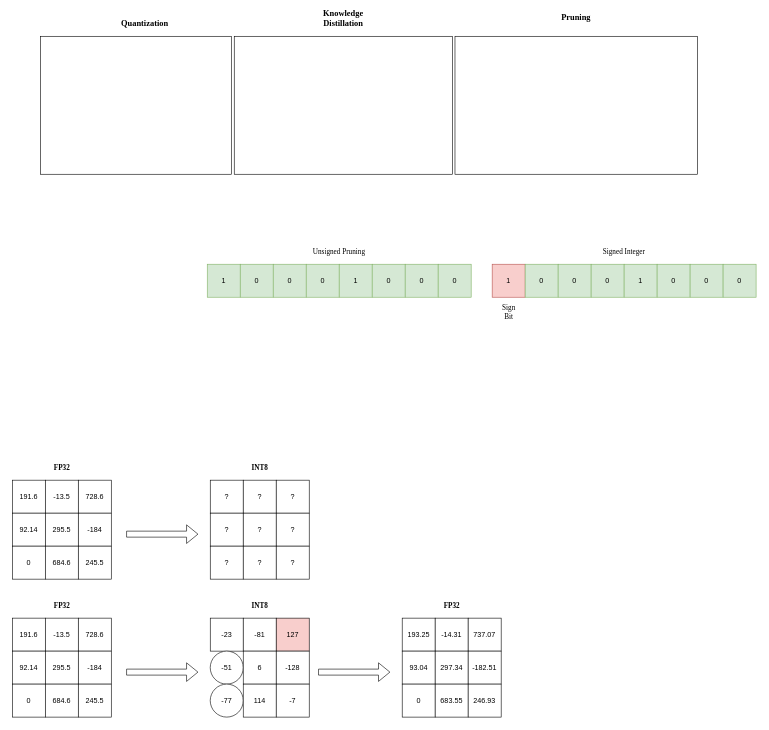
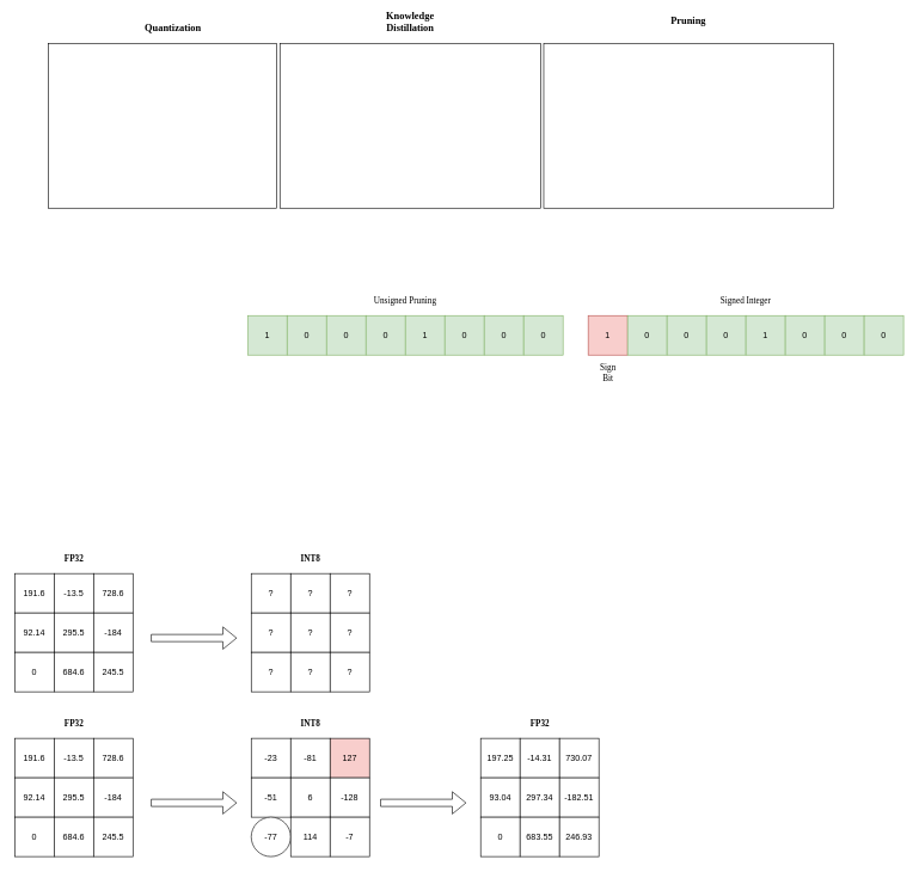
  <mxCell id="0" />
  <mxCell id="1" parent="0" />
  <mxCell id="2" value="" style="group" parent="1" vertex="1" connectable="0"><mxGeometry x="67" y="20" width="1095.06" height="270" as="geometry" /></mxCell>
  <mxCell id="3" value="" style="shape=image;verticalLabelPosition=bottom;labelBackgroundColor=#ffffff;verticalAlign=top;aspect=fixed;imageAspect=0;image=https://substackcdn.com/image/fetch/f_auto,q_auto:good,fl_progressive:steep/https%3A%2F%2Fsubstack-post-media.s3.amazonaws.com%2Fpublic%2Fimages%2F782beaa8-340f-45b8-ba7f-20491f66867a_1172x848.png;imageBorder=#000000;" parent="2" vertex="1"><mxGeometry y="40" width="318.09" height="230" as="geometry" /></mxCell>
  <mxCell id="4" value="" style="shape=image;verticalLabelPosition=bottom;labelBackgroundColor=#ffffff;verticalAlign=top;aspect=fixed;imageAspect=0;image=https://editor.analyticsvidhya.com/uploads/30818Knowledge%20Distillation%20Flow%20Chart%201.2.jpg;imageBorder=#000000;" parent="2" vertex="1"><mxGeometry x="323" y="40" width="363.53" height="230" as="geometry" /></mxCell>
  <mxCell id="5" value="" style="shape=image;verticalLabelPosition=bottom;labelBackgroundColor=#ffffff;verticalAlign=top;aspect=fixed;imageAspect=0;image=https://miro.medium.com/v2/resize:fit:967/1*rw2zAHw9Xlm7nSq1PCKbzQ.png;imageBorder=#000000;" parent="2" vertex="1"><mxGeometry x="691" y="40" width="404.06" height="230" as="geometry" /></mxCell>
  <mxCell id="6" value="&lt;font style=&quot;font-size: 14px&quot; face=&quot;Verdana&quot;&gt;&lt;b&gt;Quantization&lt;/b&gt;&lt;/font&gt;" style="text;html=1;strokeColor=none;fillColor=none;align=center;verticalAlign=middle;whiteSpace=wrap;rounded=0;" parent="2" vertex="1"><mxGeometry x="154.04" y="10" width="40" height="20" as="geometry" /></mxCell>
  <mxCell id="7" value="&lt;font style=&quot;font-size: 14px&quot; face=&quot;Verdana&quot;&gt;&lt;b&gt;Knowledge Distillation&lt;/b&gt;&lt;/font&gt;" style="text;html=1;strokeColor=none;fillColor=none;align=center;verticalAlign=middle;whiteSpace=wrap;rounded=0;" parent="2" vertex="1"><mxGeometry x="484.77" width="40" height="20" as="geometry" /></mxCell>
  <mxCell id="8" value="&lt;font style=&quot;font-size: 14px&quot; face=&quot;Verdana&quot;&gt;&lt;b&gt;Pruning&lt;/b&gt;&lt;/font&gt;" style="text;html=1;strokeColor=none;fillColor=none;align=center;verticalAlign=middle;whiteSpace=wrap;rounded=0;" parent="2" vertex="1"><mxGeometry x="873.03" width="40" height="20" as="geometry" /></mxCell>
  <mxCell id="9" value="" style="group" parent="1" vertex="1" connectable="0"><mxGeometry x="345" y="410" width="915" height="120" as="geometry" /></mxCell>
  <mxCell id="10" value="" style="group" parent="9" vertex="1" connectable="0"><mxGeometry width="440" height="85" as="geometry" /></mxCell>
  <mxCell id="11" value="&lt;font face=&quot;Verdana&quot;&gt;Unsigned Pruning&lt;/font&gt;" style="text;html=1;strokeColor=none;fillColor=none;align=center;verticalAlign=middle;whiteSpace=wrap;rounded=0;" parent="10" vertex="1"><mxGeometry x="160" width="120" height="20" as="geometry" /></mxCell>
  <mxCell id="12" value="" style="group" parent="10" vertex="1" connectable="0"><mxGeometry y="30" width="440" height="55" as="geometry" /></mxCell>
  <mxCell id="13" value="1" style="rounded=0;whiteSpace=wrap;html=1;fillColor=#d5e8d4;strokeColor=#82b366;" parent="12" vertex="1"><mxGeometry width="55" height="55" as="geometry" /></mxCell>
  <mxCell id="14" value="0" style="rounded=0;whiteSpace=wrap;html=1;fillColor=#d5e8d4;strokeColor=#82b366;" parent="12" vertex="1"><mxGeometry x="55" width="55" height="55" as="geometry" /></mxCell>
  <mxCell id="15" value="0" style="rounded=0;whiteSpace=wrap;html=1;fillColor=#d5e8d4;strokeColor=#82b366;" parent="12" vertex="1"><mxGeometry x="110" width="55" height="55" as="geometry" /></mxCell>
  <mxCell id="16" value="0" style="rounded=0;whiteSpace=wrap;html=1;fillColor=#d5e8d4;strokeColor=#82b366;" parent="12" vertex="1"><mxGeometry x="165" width="55" height="55" as="geometry" /></mxCell>
  <mxCell id="17" value="1" style="rounded=0;whiteSpace=wrap;html=1;fillColor=#d5e8d4;strokeColor=#82b366;" parent="12" vertex="1"><mxGeometry x="220" width="55" height="55" as="geometry" /></mxCell>
  <mxCell id="18" value="0" style="rounded=0;whiteSpace=wrap;html=1;fillColor=#d5e8d4;strokeColor=#82b366;" parent="12" vertex="1"><mxGeometry x="275" width="55" height="55" as="geometry" /></mxCell>
  <mxCell id="19" value="0" style="rounded=0;whiteSpace=wrap;html=1;fillColor=#d5e8d4;strokeColor=#82b366;" parent="12" vertex="1"><mxGeometry x="330" width="55" height="55" as="geometry" /></mxCell>
  <mxCell id="20" value="0" style="rounded=0;whiteSpace=wrap;html=1;fillColor=#d5e8d4;strokeColor=#82b366;" parent="12" vertex="1"><mxGeometry x="385" width="55" height="55" as="geometry" /></mxCell>
  <mxCell id="21" value="" style="group" parent="9" vertex="1" connectable="0"><mxGeometry x="475" width="440" height="85" as="geometry" /></mxCell>
  <mxCell id="22" value="&lt;font face=&quot;Verdana&quot;&gt;Signed Integer&lt;/font&gt;" style="text;html=1;strokeColor=none;fillColor=none;align=center;verticalAlign=middle;whiteSpace=wrap;rounded=0;" parent="21" vertex="1"><mxGeometry x="160" width="120" height="20" as="geometry" /></mxCell>
  <mxCell id="23" value="" style="group" parent="21" vertex="1" connectable="0"><mxGeometry y="30" width="440" height="55" as="geometry" /></mxCell>
  <mxCell id="24" value="1" style="rounded=0;whiteSpace=wrap;html=1;fillColor=#f8cecc;strokeColor=#b85450;" parent="23" vertex="1"><mxGeometry width="55" height="55" as="geometry" /></mxCell>
  <mxCell id="25" value="0" style="rounded=0;whiteSpace=wrap;html=1;fillColor=#d5e8d4;strokeColor=#82b366;" parent="23" vertex="1"><mxGeometry x="55" width="55" height="55" as="geometry" /></mxCell>
  <mxCell id="26" value="0" style="rounded=0;whiteSpace=wrap;html=1;fillColor=#d5e8d4;strokeColor=#82b366;" parent="23" vertex="1"><mxGeometry x="110" width="55" height="55" as="geometry" /></mxCell>
  <mxCell id="27" value="0" style="rounded=0;whiteSpace=wrap;html=1;fillColor=#d5e8d4;strokeColor=#82b366;" parent="23" vertex="1"><mxGeometry x="165" width="55" height="55" as="geometry" /></mxCell>
  <mxCell id="28" value="1" style="rounded=0;whiteSpace=wrap;html=1;fillColor=#d5e8d4;strokeColor=#82b366;" parent="23" vertex="1"><mxGeometry x="220" width="55" height="55" as="geometry" /></mxCell>
  <mxCell id="29" value="0" style="rounded=0;whiteSpace=wrap;html=1;fillColor=#d5e8d4;strokeColor=#82b366;" parent="23" vertex="1"><mxGeometry x="275" width="55" height="55" as="geometry" /></mxCell>
  <mxCell id="30" value="0" style="rounded=0;whiteSpace=wrap;html=1;fillColor=#d5e8d4;strokeColor=#82b366;" parent="23" vertex="1"><mxGeometry x="330" width="55" height="55" as="geometry" /></mxCell>
  <mxCell id="31" value="0" style="rounded=0;whiteSpace=wrap;html=1;fillColor=#d5e8d4;strokeColor=#82b366;" parent="23" vertex="1"><mxGeometry x="385" width="55" height="55" as="geometry" /></mxCell>
  <mxCell id="32" value="&lt;font face=&quot;Verdana&quot;&gt;Sign&lt;br&gt;Bit&lt;/font&gt;" style="text;html=1;strokeColor=none;fillColor=none;align=center;verticalAlign=middle;whiteSpace=wrap;rounded=0;" parent="9" vertex="1"><mxGeometry x="483" y="100" width="40" height="20" as="geometry" /></mxCell>
  <mxCell id="33" value="" style="group" parent="1" vertex="1" connectable="0"><mxGeometry x="20" y="770" width="495" height="195" as="geometry" /></mxCell>
  <mxCell id="34" value="" style="group" parent="33" vertex="1" connectable="0"><mxGeometry width="165" height="195" as="geometry" /></mxCell>
  <mxCell id="35" value="" style="group" parent="34" vertex="1" connectable="0"><mxGeometry y="30" width="165" height="165" as="geometry" /></mxCell>
  <mxCell id="36" value="191.6" style="rounded=0;whiteSpace=wrap;html=1;strokeWidth=1;" parent="35" vertex="1"><mxGeometry width="55" height="55" as="geometry" /></mxCell>
  <mxCell id="37" value="-13.5" style="rounded=0;whiteSpace=wrap;html=1;strokeWidth=1;" parent="35" vertex="1"><mxGeometry x="55" width="55" height="55" as="geometry" /></mxCell>
  <mxCell id="38" value="728.6" style="rounded=0;whiteSpace=wrap;html=1;strokeWidth=1;" parent="35" vertex="1"><mxGeometry x="110" width="55" height="55" as="geometry" /></mxCell>
  <mxCell id="39" value="92.14" style="rounded=0;whiteSpace=wrap;html=1;strokeWidth=1;" parent="35" vertex="1"><mxGeometry y="55" width="55" height="55" as="geometry" /></mxCell>
  <mxCell id="40" value="295.5" style="rounded=0;whiteSpace=wrap;html=1;strokeWidth=1;" parent="35" vertex="1"><mxGeometry x="55" y="55" width="55" height="55" as="geometry" /></mxCell>
  <mxCell id="41" value="-184" style="rounded=0;whiteSpace=wrap;html=1;strokeWidth=1;" parent="35" vertex="1"><mxGeometry x="110" y="55" width="55" height="55" as="geometry" /></mxCell>
  <mxCell id="42" value="0" style="rounded=0;whiteSpace=wrap;html=1;strokeWidth=1;" parent="35" vertex="1"><mxGeometry y="110" width="55" height="55" as="geometry" /></mxCell>
  <mxCell id="43" value="684.6" style="rounded=0;whiteSpace=wrap;html=1;strokeWidth=1;" parent="35" vertex="1"><mxGeometry x="55" y="110" width="55" height="55" as="geometry" /></mxCell>
  <mxCell id="44" value="245.5" style="rounded=0;whiteSpace=wrap;html=1;strokeWidth=1;" parent="35" vertex="1"><mxGeometry x="110" y="110" width="55" height="55" as="geometry" /></mxCell>
  <mxCell id="45" value="&lt;b&gt;&lt;font face=&quot;Verdana&quot;&gt;FP32&lt;/font&gt;&lt;/b&gt;" style="text;html=1;strokeColor=none;fillColor=none;align=center;verticalAlign=middle;whiteSpace=wrap;rounded=0;" parent="34" vertex="1"><mxGeometry x="63" width="40" height="20" as="geometry" /></mxCell>
  <mxCell id="46" value="" style="group" parent="33" vertex="1" connectable="0"><mxGeometry x="330" width="165" height="195" as="geometry" /></mxCell>
  <mxCell id="47" value="" style="group" parent="46" vertex="1" connectable="0"><mxGeometry y="30" width="165" height="165" as="geometry" /></mxCell>
  <mxCell id="48" value="?" style="rounded=0;whiteSpace=wrap;html=1;strokeWidth=1;" parent="47" vertex="1"><mxGeometry width="55" height="55" as="geometry" /></mxCell>
  <mxCell id="49" value="?" style="rounded=0;whiteSpace=wrap;html=1;strokeWidth=1;" parent="47" vertex="1"><mxGeometry x="55" width="55" height="55" as="geometry" /></mxCell>
  <mxCell id="50" value="?" style="rounded=0;whiteSpace=wrap;html=1;strokeWidth=1;" parent="47" vertex="1"><mxGeometry x="110" width="55" height="55" as="geometry" /></mxCell>
  <mxCell id="51" value="?" style="rounded=0;whiteSpace=wrap;html=1;strokeWidth=1;" parent="47" vertex="1"><mxGeometry y="55" width="55" height="55" as="geometry" /></mxCell>
  <mxCell id="52" value="?" style="rounded=0;whiteSpace=wrap;html=1;strokeWidth=1;" parent="47" vertex="1"><mxGeometry x="55" y="55" width="55" height="55" as="geometry" /></mxCell>
  <mxCell id="53" value="?" style="rounded=0;whiteSpace=wrap;html=1;strokeWidth=1;" parent="47" vertex="1"><mxGeometry x="110" y="55" width="55" height="55" as="geometry" /></mxCell>
  <mxCell id="54" value="?&lt;br&gt;" style="rounded=0;whiteSpace=wrap;html=1;strokeWidth=1;" parent="47" vertex="1"><mxGeometry y="110" width="55" height="55" as="geometry" /></mxCell>
  <mxCell id="55" value="?" style="rounded=0;whiteSpace=wrap;html=1;strokeWidth=1;" parent="47" vertex="1"><mxGeometry x="55" y="110" width="55" height="55" as="geometry" /></mxCell>
  <mxCell id="56" value="?" style="rounded=0;whiteSpace=wrap;html=1;strokeWidth=1;" parent="47" vertex="1"><mxGeometry x="110" y="110" width="55" height="55" as="geometry" /></mxCell>
  <mxCell id="57" value="&lt;b&gt;&lt;font face=&quot;Verdana&quot;&gt;INT8&lt;/font&gt;&lt;/b&gt;" style="text;html=1;strokeColor=none;fillColor=none;align=center;verticalAlign=middle;whiteSpace=wrap;rounded=0;" parent="46" vertex="1"><mxGeometry x="63" width="40" height="20" as="geometry" /></mxCell>
  <mxCell id="58" value="" style="shape=flexArrow;endArrow=classic;html=1;" parent="33" edge="1"><mxGeometry width="50" height="50" relative="1" as="geometry"><mxPoint x="190" y="120" as="sourcePoint" /><mxPoint x="310" y="120" as="targetPoint" /></mxGeometry></mxCell>
  <mxCell id="59" value="" style="group" vertex="1" connectable="0" parent="1"><mxGeometry x="20" y="1000" width="815" height="195" as="geometry" /></mxCell>
  <mxCell id="60" value="" style="group" vertex="1" connectable="0" parent="59"><mxGeometry width="495" height="195" as="geometry" /></mxCell>
  <mxCell id="61" value="" style="group" vertex="1" connectable="0" parent="60"><mxGeometry width="165" height="195" as="geometry" /></mxCell>
  <mxCell id="62" value="" style="group" vertex="1" connectable="0" parent="61"><mxGeometry y="30" width="165" height="165" as="geometry" /></mxCell>
  <mxCell id="63" value="191.6" style="rounded=0;whiteSpace=wrap;html=1;strokeWidth=1;" vertex="1" parent="62"><mxGeometry width="55" height="55" as="geometry" /></mxCell>
  <mxCell id="64" value="-13.5" style="rounded=0;whiteSpace=wrap;html=1;strokeWidth=1;" vertex="1" parent="62"><mxGeometry x="55" width="55" height="55" as="geometry" /></mxCell>
  <mxCell id="65" value="728.6" style="rounded=0;whiteSpace=wrap;html=1;strokeWidth=1;" vertex="1" parent="62"><mxGeometry x="110" width="55" height="55" as="geometry" /></mxCell>
  <mxCell id="66" value="92.14" style="rounded=0;whiteSpace=wrap;html=1;strokeWidth=1;" vertex="1" parent="62"><mxGeometry y="55" width="55" height="55" as="geometry" /></mxCell>
  <mxCell id="67" value="295.5" style="rounded=0;whiteSpace=wrap;html=1;strokeWidth=1;" vertex="1" parent="62"><mxGeometry x="55" y="55" width="55" height="55" as="geometry" /></mxCell>
  <mxCell id="68" value="-184" style="rounded=0;whiteSpace=wrap;html=1;strokeWidth=1;" vertex="1" parent="62"><mxGeometry x="110" y="55" width="55" height="55" as="geometry" /></mxCell>
  <mxCell id="69" value="0" style="rounded=0;whiteSpace=wrap;html=1;strokeWidth=1;" vertex="1" parent="62"><mxGeometry y="110" width="55" height="55" as="geometry" /></mxCell>
  <mxCell id="70" value="684.6" style="rounded=0;whiteSpace=wrap;html=1;strokeWidth=1;" vertex="1" parent="62"><mxGeometry x="55" y="110" width="55" height="55" as="geometry" /></mxCell>
  <mxCell id="71" value="245.5" style="rounded=0;whiteSpace=wrap;html=1;strokeWidth=1;" vertex="1" parent="62"><mxGeometry x="110" y="110" width="55" height="55" as="geometry" /></mxCell>
  <mxCell id="72" value="&lt;b&gt;&lt;font face=&quot;Verdana&quot;&gt;FP32&lt;/font&gt;&lt;/b&gt;" style="text;html=1;strokeColor=none;fillColor=none;align=center;verticalAlign=middle;whiteSpace=wrap;rounded=0;" vertex="1" parent="61"><mxGeometry x="63" width="40" height="20" as="geometry" /></mxCell>
  <mxCell id="73" value="" style="group" vertex="1" connectable="0" parent="60"><mxGeometry x="330" width="165" height="195" as="geometry" /></mxCell>
  <mxCell id="74" value="" style="group" vertex="1" connectable="0" parent="73"><mxGeometry y="30" width="165" height="165" as="geometry" /></mxCell>
  <mxCell id="75" value="-23" style="rounded=0;whiteSpace=wrap;html=1;strokeWidth=1;" vertex="1" parent="74"><mxGeometry width="55" height="55" as="geometry" /></mxCell>
  <mxCell id="76" value="-81" style="rounded=0;whiteSpace=wrap;html=1;strokeWidth=1;" vertex="1" parent="74"><mxGeometry x="55" width="55" height="55" as="geometry" /></mxCell>
  <mxCell id="77" value="127" style="rounded=0;whiteSpace=wrap;html=1;strokeWidth=1;fillColor=#f8cecc;" vertex="1" parent="74"><mxGeometry x="110" width="55" height="55" as="geometry" /></mxCell>
- <mxCell id="78" value="-51" style="ellipse;whiteSpace=wrap;html=1;strokeWidth=1;" vertex="1" parent="74"><mxGeometry y="55" width="55" height="55" as="geometry" /></mxCell>
+ <mxCell id="78" value="-51" style="rounded=0;whiteSpace=wrap;html=1;strokeWidth=1;" vertex="1" parent="74"><mxGeometry y="55" width="55" height="55" as="geometry" /></mxCell>
  <mxCell id="79" value="6" style="rounded=0;whiteSpace=wrap;html=1;strokeWidth=1;" vertex="1" parent="74"><mxGeometry x="55" y="55" width="55" height="55" as="geometry" /></mxCell>
  <mxCell id="80" value="-128" style="rounded=0;whiteSpace=wrap;html=1;strokeWidth=1;" vertex="1" parent="74"><mxGeometry x="110" y="55" width="55" height="55" as="geometry" /></mxCell>
  <mxCell id="81" value="-77" style="ellipse;whiteSpace=wrap;html=1;strokeWidth=1;" vertex="1" parent="74"><mxGeometry y="110" width="55" height="55" as="geometry" /></mxCell>
  <mxCell id="82" value="114" style="rounded=0;whiteSpace=wrap;html=1;strokeWidth=1;" vertex="1" parent="74"><mxGeometry x="55" y="110" width="55" height="55" as="geometry" /></mxCell>
  <mxCell id="83" value="-7" style="rounded=0;whiteSpace=wrap;html=1;strokeWidth=1;" vertex="1" parent="74"><mxGeometry x="110" y="110" width="55" height="55" as="geometry" /></mxCell>
  <mxCell id="84" value="&lt;b&gt;&lt;font face=&quot;Verdana&quot;&gt;INT8&lt;/font&gt;&lt;/b&gt;" style="text;html=1;strokeColor=none;fillColor=none;align=center;verticalAlign=middle;whiteSpace=wrap;rounded=0;" vertex="1" parent="73"><mxGeometry x="63" width="40" height="20" as="geometry" /></mxCell>
  <mxCell id="85" value="" style="shape=flexArrow;endArrow=classic;html=1;" edge="1" parent="60"><mxGeometry width="50" height="50" relative="1" as="geometry"><mxPoint x="190" y="120" as="sourcePoint" /><mxPoint x="310" y="120" as="targetPoint" /></mxGeometry></mxCell>
  <mxCell id="86" value="" style="shape=flexArrow;endArrow=classic;html=1;" edge="1" parent="59"><mxGeometry width="50" height="50" relative="1" as="geometry"><mxPoint x="510" y="120" as="sourcePoint" /><mxPoint x="630" y="120" as="targetPoint" /></mxGeometry></mxCell>
  <mxCell id="87" value="" style="group" vertex="1" connectable="0" parent="59"><mxGeometry x="650" width="165" height="195" as="geometry" /></mxCell>
  <mxCell id="88" value="" style="group" vertex="1" connectable="0" parent="87"><mxGeometry y="30" width="165" height="165" as="geometry" /></mxCell>
- <mxCell id="89" value="193.25" style="rounded=0;whiteSpace=wrap;html=1;strokeWidth=1;" vertex="1" parent="88"><mxGeometry width="55" height="55" as="geometry" /></mxCell>
+ <mxCell id="89" value="197.25" style="rounded=0;whiteSpace=wrap;html=1;strokeWidth=1;" vertex="1" parent="88"><mxGeometry width="55" height="55" as="geometry" /></mxCell>
  <mxCell id="90" value="-14.31" style="rounded=0;whiteSpace=wrap;html=1;strokeWidth=1;" vertex="1" parent="88"><mxGeometry x="55" width="55" height="55" as="geometry" /></mxCell>
- <mxCell id="91" value="737.07" style="rounded=0;whiteSpace=wrap;html=1;strokeWidth=1;" vertex="1" parent="88"><mxGeometry x="110" width="55" height="55" as="geometry" /></mxCell>
+ <mxCell id="91" value="730.07" style="rounded=0;whiteSpace=wrap;html=1;strokeWidth=1;" vertex="1" parent="88"><mxGeometry x="110" width="55" height="55" as="geometry" /></mxCell>
  <mxCell id="92" value="93.04" style="rounded=0;whiteSpace=wrap;html=1;strokeWidth=1;" vertex="1" parent="88"><mxGeometry y="55" width="55" height="55" as="geometry" /></mxCell>
  <mxCell id="93" value="297.34" style="rounded=0;whiteSpace=wrap;html=1;strokeWidth=1;" vertex="1" parent="88"><mxGeometry x="55" y="55" width="55" height="55" as="geometry" /></mxCell>
  <mxCell id="94" value="-182.51" style="rounded=0;whiteSpace=wrap;html=1;strokeWidth=1;" vertex="1" parent="88"><mxGeometry x="110" y="55" width="55" height="55" as="geometry" /></mxCell>
  <mxCell id="95" value="0" style="rounded=0;whiteSpace=wrap;html=1;strokeWidth=1;" vertex="1" parent="88"><mxGeometry y="110" width="55" height="55" as="geometry" /></mxCell>
  <mxCell id="96" value="683.55" style="rounded=0;whiteSpace=wrap;html=1;strokeWidth=1;" vertex="1" parent="88"><mxGeometry x="55" y="110" width="55" height="55" as="geometry" /></mxCell>
  <mxCell id="97" value="246.93" style="rounded=0;whiteSpace=wrap;html=1;strokeWidth=1;" vertex="1" parent="88"><mxGeometry x="110" y="110" width="55" height="55" as="geometry" /></mxCell>
  <mxCell id="98" value="&lt;font face=&quot;Verdana&quot;&gt;&lt;b&gt;FP32&lt;/b&gt;&lt;/font&gt;" style="text;html=1;strokeColor=none;fillColor=none;align=center;verticalAlign=middle;whiteSpace=wrap;rounded=0;" vertex="1" parent="87"><mxGeometry x="63" width="40" height="20" as="geometry" /></mxCell>
